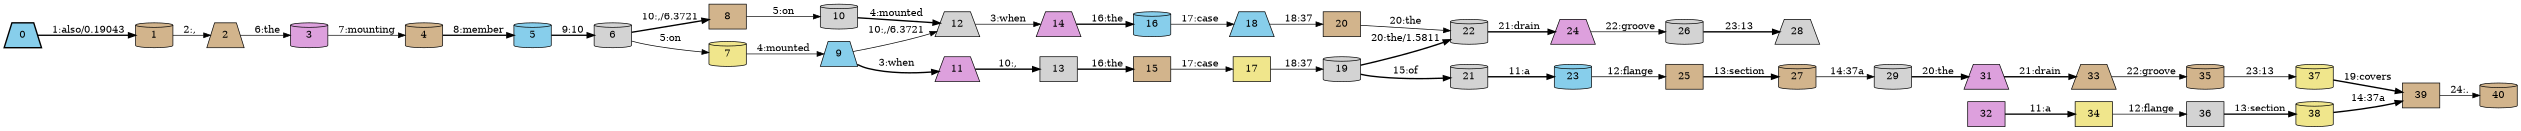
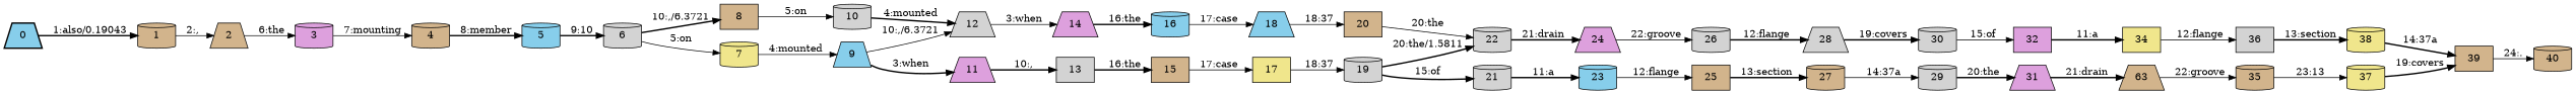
  digraph {
    nodesep=0.25
    rankdir=LR
    ranksep=0.4
    node [fillcolor=tan fontsize=14 shape=cylinder style="solid,filled"]
    edge [fontsize=14 style=bold]
    n1 [fillcolor=skyblue label=0 shape=trapezium style="bold,filled"]
    n2 [label=1]
    n3 [label=2 shape=trapezium]
    n4 [fillcolor=plum label=3]
    n5 [label=4]
    n6 [fillcolor=skyblue label=5]
    n7 [fillcolor=lightgrey label=6]
    n8 [label=8 shape=box]
    n9 [fillcolor=khaki label=7]
    n10 [fillcolor=lightgrey label=10]
    n11 [fillcolor=skyblue label=9 shape=trapezium]
    n12 [fillcolor=lightgrey label=12 shape=trapezium]
    n13 [fillcolor=plum label=11 shape=trapezium]
    n14 [fillcolor=plum label=14 shape=trapezium]
    n15 [fillcolor=lightgrey label=13 shape=box]
    n16 [fillcolor=skyblue label=16]
    n17 [label=15 shape=box]
    n18 [fillcolor=khaki label=17 shape=box]
    n19 [fillcolor=skyblue label=18 shape=trapezium]
    n20 [fillcolor=lightgrey label=19]
    n21 [label=20 shape=box]
    n22 [fillcolor=lightgrey label=22]
    n23 [fillcolor=lightgrey label=21]
    n24 [fillcolor=plum label=24 shape=trapezium]
    n25 [fillcolor=skyblue label=23]
    n26 [fillcolor=lightgrey label=26]
    n27 [label=25 shape=box]
    n28 [label=27]
    n29 [fillcolor=lightgrey label=28 shape=trapezium]
    n30 [fillcolor=lightgrey label=29]
+   n31 [fillcolor=lightgrey label=30]
    n32 [fillcolor=plum label=31 shape=trapezium]
    n33 [fillcolor=plum label=32 shape=box]
-   n34 [label=33 shape=trapezium]
+   n34 [label=63 shape=trapezium]
    n35 [fillcolor=khaki label=34 shape=box]
    n36 [label=35]
    n37 [fillcolor=lightgrey label=36 shape=box]
    n38 [fillcolor=khaki label=37]
    n39 [fillcolor=khaki label=38]
    n40 [label=39 shape=box]
    n41 [label=40]
    n1 -> n2 [label="1:also/0.19043"]
    n2 -> n3 [label="2:," style=solid]
    n3 -> n4 [label="6:the" style=solid]
    n4 -> n5 [label="7:mounting" style=solid]
    n5 -> n6 [label="8:member"]
    n6 -> n7 [label="9:10"]
    n7 -> n8 [label="10:,/6.3721"]
    n7 -> n9 [label="5:on" style=solid]
    n8 -> n10 [label="5:on" style=solid]
    n9 -> n11 [label="4:mounted" style=solid]
    n10 -> n12 [label="4:mounted"]
    n11 -> n12 [label="10:,/6.3721" style=solid]
    n11 -> n13 [label="3:when"]
    n12 -> n14 [label="3:when" style=solid]
    n13 -> n15 [label="10:,"]
    n14 -> n16 [label="16:the"]
    n15 -> n17 [label="16:the"]
    n16 -> n19 [label="17:case" style=solid]
    n17 -> n18 [label="17:case" style=solid]
    n18 -> n20 [label="18:37" style=solid]
    n19 -> n21 [label="18:37" style=solid]
    n20 -> n22 [label="20:the/1.5811"]
    n20 -> n23 [label="15:of"]
    n21 -> n22 [label="20:the" style=solid]
    n22 -> n24 [label="21:drain"]
    n23 -> n25 [label="11:a"]
    n24 -> n26 [label="22:groove" style=solid]
    n25 -> n27 [label="12:flange" style=solid]
-   n26 -> n29 [label="23:13"]
+   n26 -> n29 [label="12:flange"]
    n27 -> n28 [label="13:section"]
    n28 -> n30 [label="14:37a" style=solid]
+   n29 -> n31 [label="19:covers"]
    n30 -> n32 [label="20:the"]
+   n31 -> n33 [label="15:of" style=solid]
    n32 -> n34 [label="21:drain"]
    n33 -> n35 [label="11:a"]
    n34 -> n36 [label="22:groove" style=solid]
    n35 -> n37 [label="12:flange" style=solid]
    n36 -> n38 [label="23:13" style=solid]
    n37 -> n39 [label="13:section"]
    n38 -> n40 [label="19:covers"]
    n39 -> n40 [label="14:37a"]
    n40 -> n41 [label="24:." style=solid]
  }
